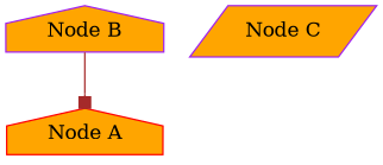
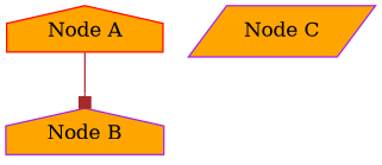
  digraph {
    node [shape=house style=filled fillcolor=orange color=purple]
    n1 [label="Node A" color=red]
    n2 [label="Node B"]
    n3 [label="Node C" shape=parallelogram]
-   n2 -> n1 [color=brown arrowhead=box]
+   n1 -> n2 [color=brown arrowhead=box]
  }
